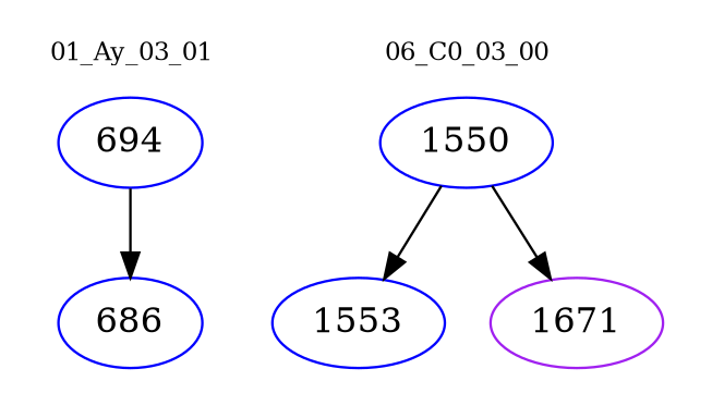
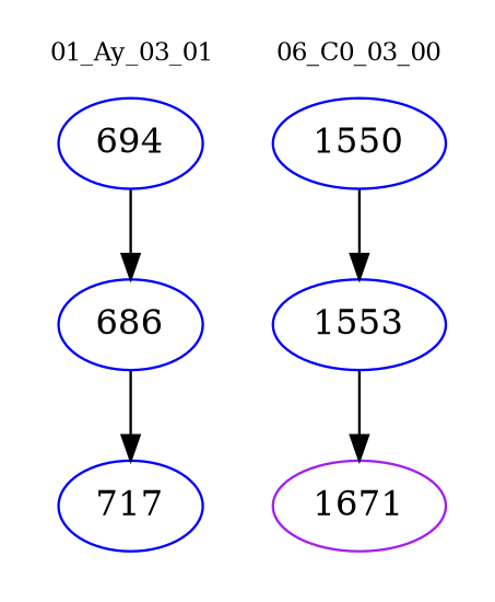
  digraph {
    node [color=blue]
    edge [color=black]
    n1 [label=686]
    n2 [label=694]
+   n3 [label=717]
    n4 [label=1550]
    n5 [label=1553]
    n6 [color=purple label=1671]
    subgraph cluster_1 {
      color=white
      fontsize=10
      label="01_Ay_03_01"
      n1
      n2
+     n3
    }
    subgraph cluster_2 {
      color=white
      fontsize=10
      label="06_C0_03_00"
      n4
      n5
      n6
    }
+   n1 -> n3
    n2 -> n1
    n4 -> n5
-   n4 -> n6
+   n5 -> n6
  }
